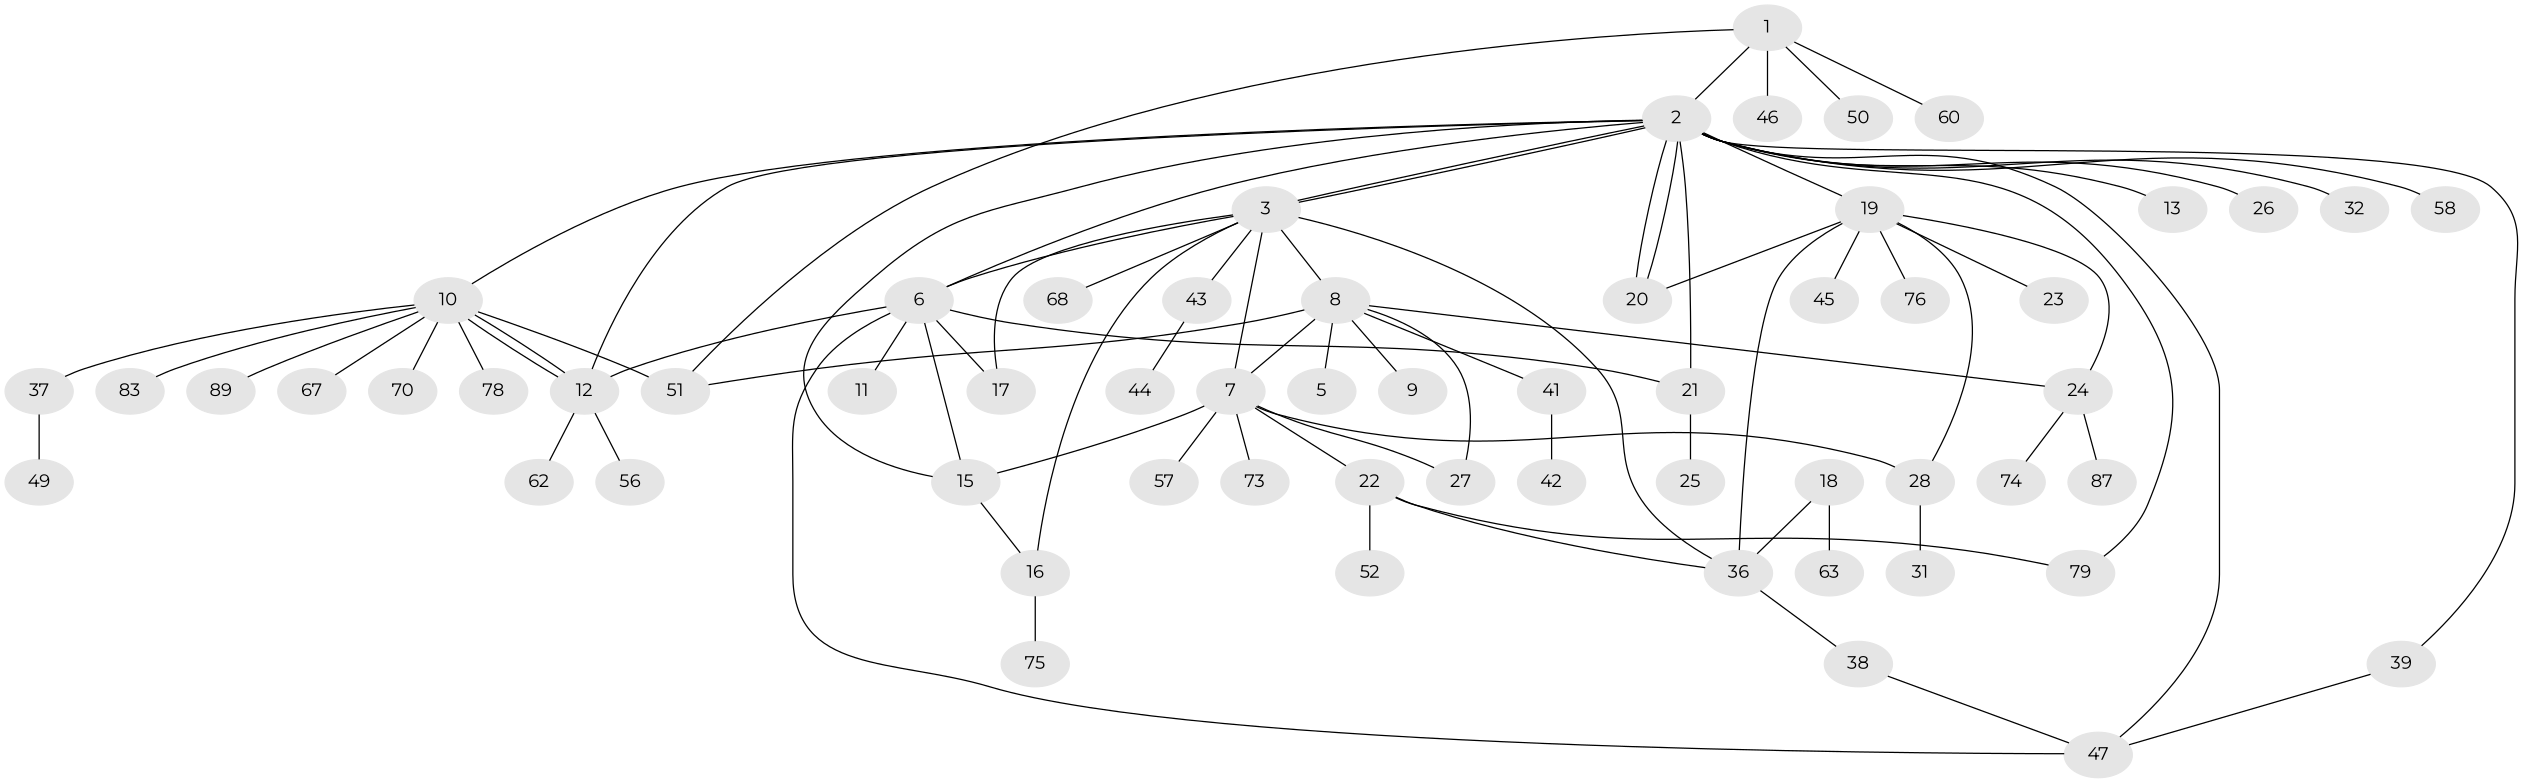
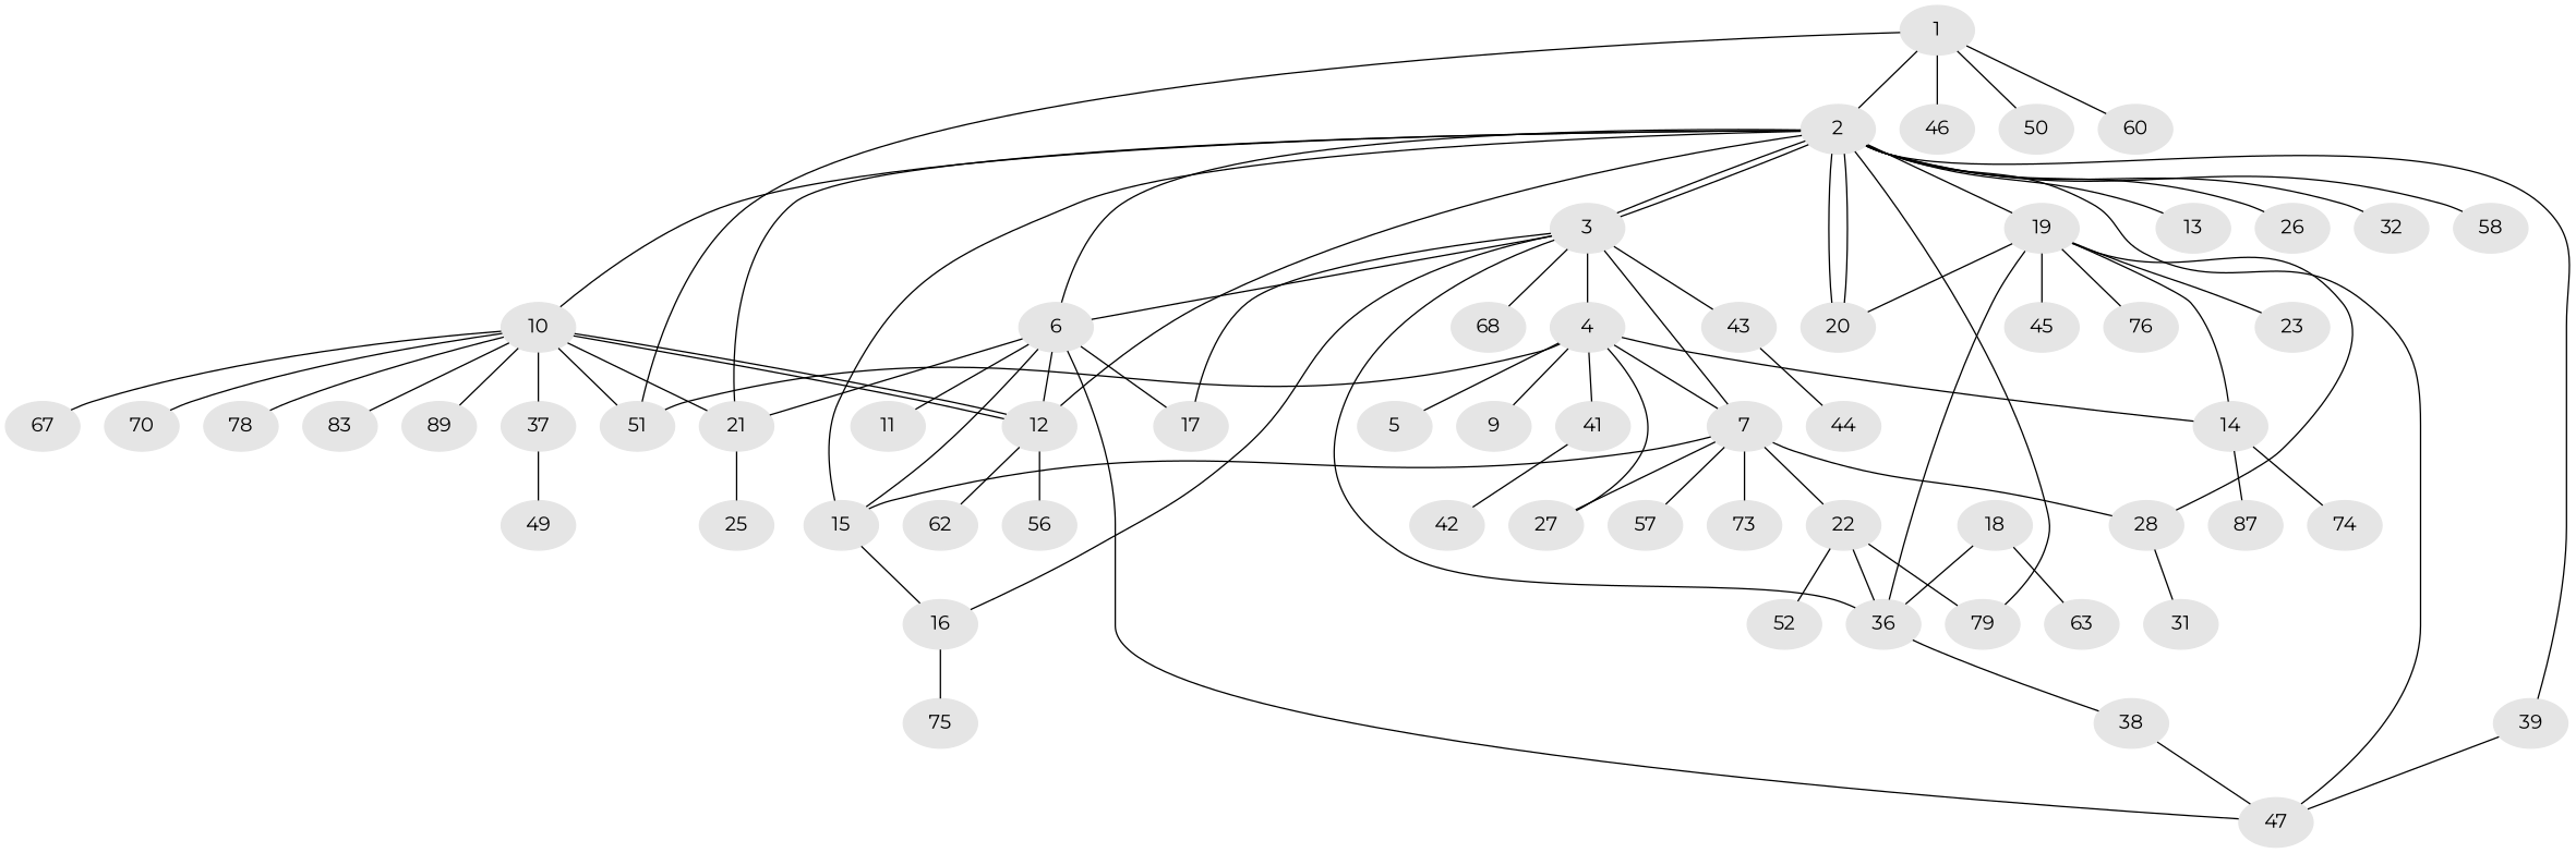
  graph {
    fontname=Montserrat
    node [color=gray90 fontname=Montserrat style=filled]
    edge [fontname=Montserrat]
    2 [super="+29"]
    3 [super="+82+68+77+64+30"]
    6 [super="+65+81"]
    10
    12
    13
    15 [super="+60+72+53"]
    19
    20
    21
    26
    32
    39
    47 [super="+84+71+66"]
    58
    79
    1
    46
    50
    51 [super="+90"]
    n21 [label=60]
-   4 [super="+33" label=8]
+   4 [super="+33"]
    7 [super="+34+8"]
    16
    17
    36 [super="+55"]
    43
    n28 [label=68 super="+85"]
    11
    37
    67
    70
    78
    83
    89
    56
    62
    18
    63
-   24
+   24 [label=14]
    28 [super="+54+61"]
    23
    45
    76
    25
    5
    9
    27
    41
    22
    57
    73
    75
    38
    44
    74
    87
    42
    52
    31
    49 [super="+86"]
    2 -- 3
    2 -- 3
    2 -- 6
    2 -- 10
    2 -- 12
    2 -- 13
    2 -- 15
    2 -- 19
    2 -- 20
    2 -- 20
    2 -- 21
    2 -- 26
    2 -- 32
    2 -- 39
    2 -- 47
    2 -- 58
    2 -- 79
    3 -- 6
    3 -- 4 [weight=2]
    3 -- 7
    3 -- 16
    3 -- 17
    3 -- 36
    3 -- 43
    3 -- n28
    6 -- 12
    6 -- 15
    6 -- 21
    6 -- 47
    6 -- 17
    6 -- 11
    10 -- 12
    10 -- 12
+   10 -- 21
    10 -- 51
    10 -- 37
    10 -- 67
    10 -- 70
    10 -- 78
    10 -- 83
    10 -- 89
    12 -- 56
    12 -- 62
    15 -- 16
    19 -- 20
    19 -- 36
    19 -- 24
    19 -- 28
    19 -- 23
    19 -- 45
    19 -- 76
    21 -- 25
    39 -- 47
    1 -- 2
    1 -- 46
    1 -- 50
    1 -- 51
    1 -- n21
    4 -- 51
    4 -- 7
    4 -- 24
    4 -- 5
    4 -- 9
    4 -- 27
    4 -- 41
    7 -- 15
    7 -- 28
    7 -- 27
    7 -- 22
    7 -- 57
    7 -- 73
    16 -- 75
    36 -- 38
    43 -- 44
    37 -- 49
    18 -- 36
    18 -- 63
    24 -- 74
    24 -- 87
    28 -- 31
    41 -- 42
    22 -- 79
    22 -- 36
    22 -- 52
    38 -- 47
  }
